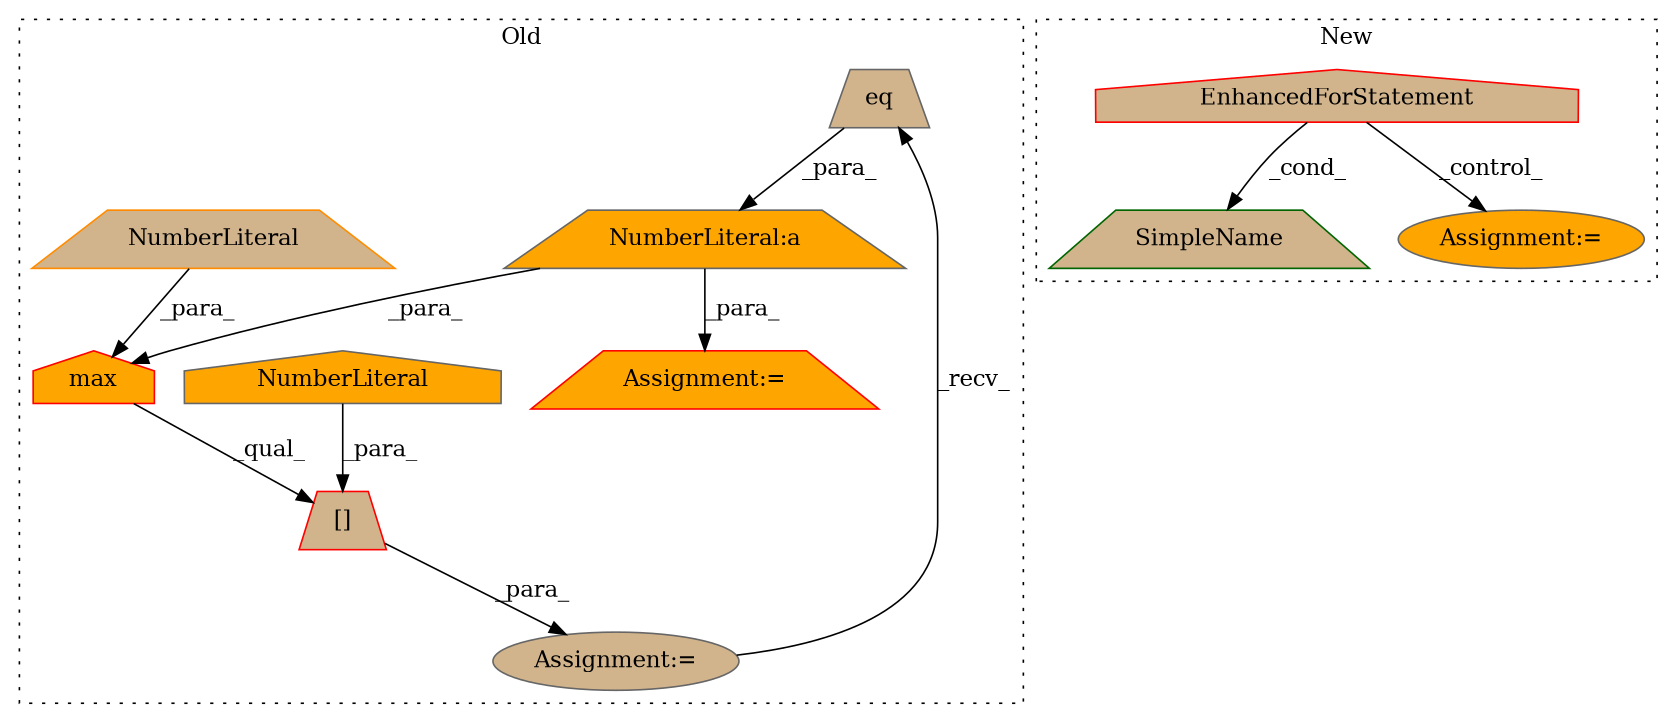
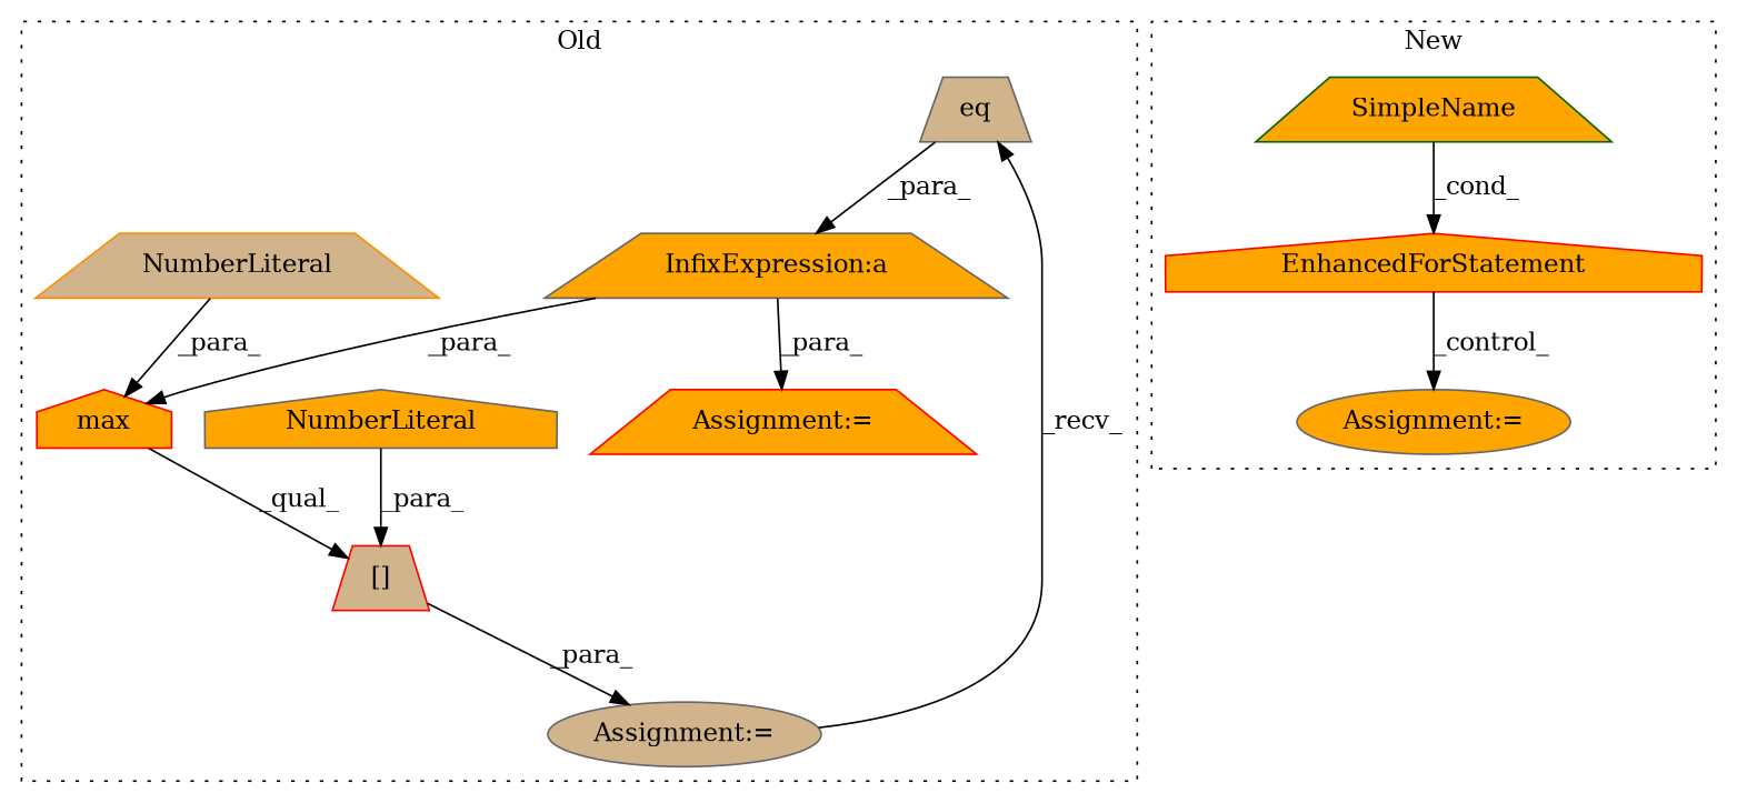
  digraph {
    node [a=7 color=gray40 fillcolor=tan l=1 shape=trapezium style=filled]
    n1 [a=32 l="3,1" label=eq s="2685,2700"]
    n2 [label="Assignment:=" s=2644 shape=ellipse]
-   n3 [a=27 fillcolor=orange l=3 label="NumberLiteral:a" s=2714]
+   n3 [a=27 fillcolor=orange l=3 label="InfixExpression:a" s=2714]
    n4 [a=2 color=red l="20,1" label="[]" s="2645,2666"]
    n5 [a=34 fillcolor=orange label=NumberLiteral s=2665 shape=house]
    n6 [a=32 color=red fillcolor=orange l="4,1" label=max s="2658,2663" shape=house]
    n7 [a=34 color=darkorange label=NumberLiteral s=2662]
    n8 [color=red fillcolor=orange label="Assignment:=" s=2678]
-   n9 [a=70 color=red l="53,2" label=EnhancedForStatement s="2416,2491" shape=house]
-   n10 [a=42 color=darkgreen l=4 label=SimpleName s=2473]
+   n9 [a=70 color=red fillcolor=orange l="53,2" label=EnhancedForStatement s="2416,2491" shape=house]
+   n10 [a=42 color=darkgreen fillcolor=orange l=4 label=SimpleName s=2473]
    n11 [fillcolor=orange label="Assignment:=" s=2577 shape=ellipse]
    subgraph cluster_1 {
      label=Old
      style=dotted
      n1
      n2
      n3
      n4
      n5
      n6
      n7
      n8
    }
    subgraph cluster_2 {
      label=New
      style=dotted
      n9
      n10
      n11
    }
    n1 -> n3 [label=_para_]
    n2 -> n1 [label=_recv_]
    n3 -> n6 [label=_para_]
    n3 -> n8 [label=_para_]
    n4 -> n2 [label=_para_]
    n5 -> n4 [label=_para_]
    n6 -> n4 [label=_qual_]
    n7 -> n6 [label=_para_]
    n9 -> n11 [label=_control_]
-   n9 -> n10 [label=_cond_]
+   n10 -> n9 [label=_cond_]
  }
